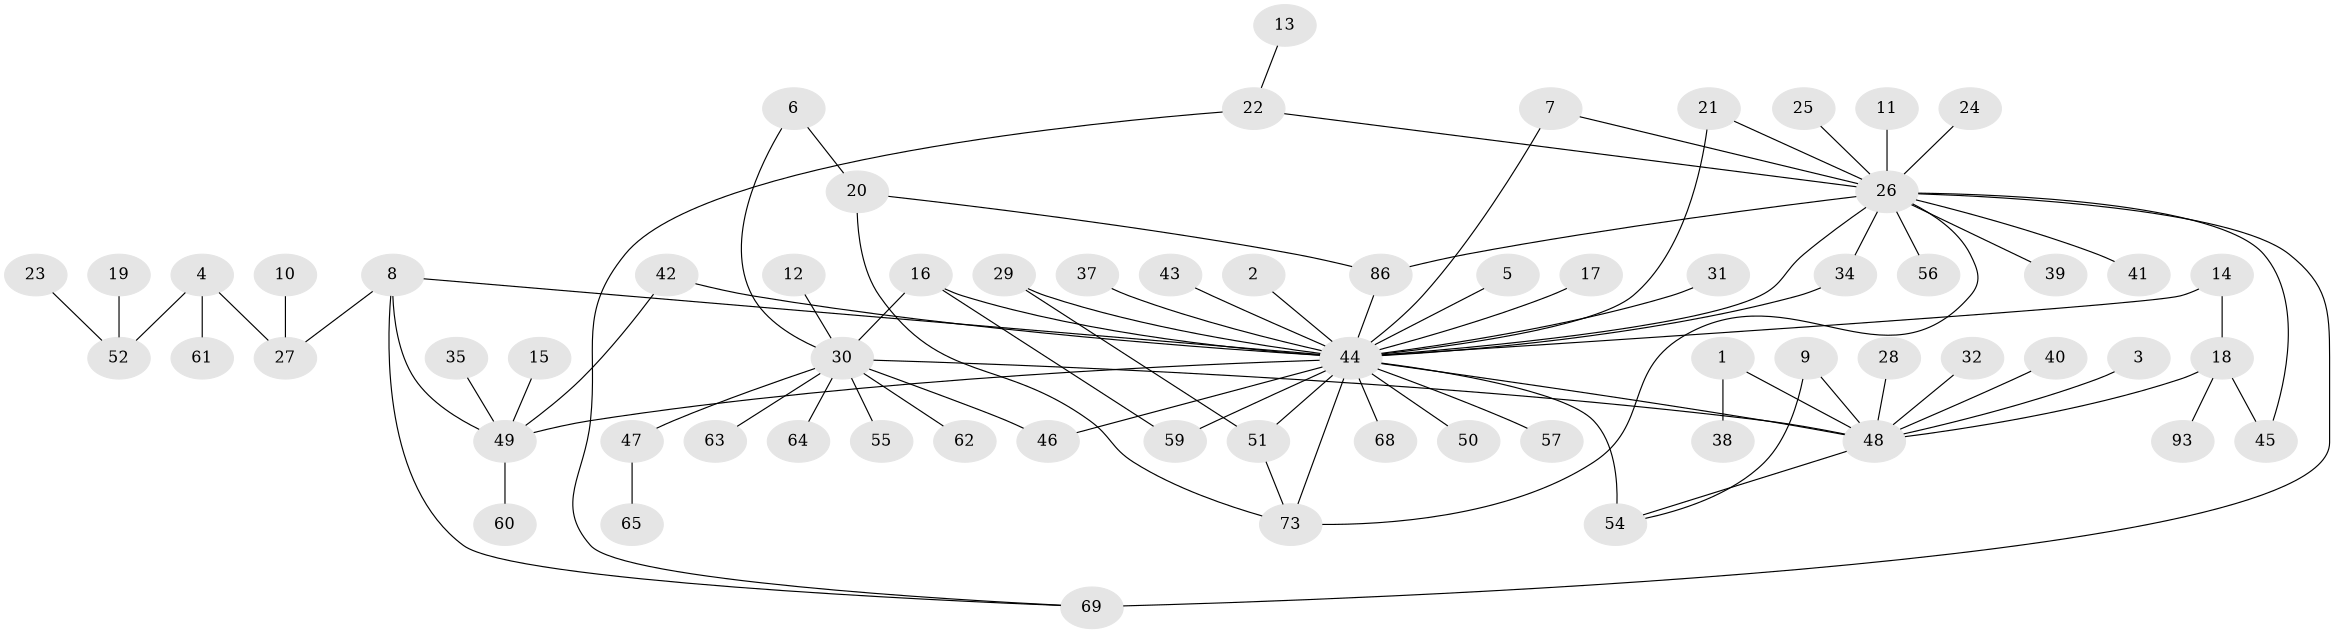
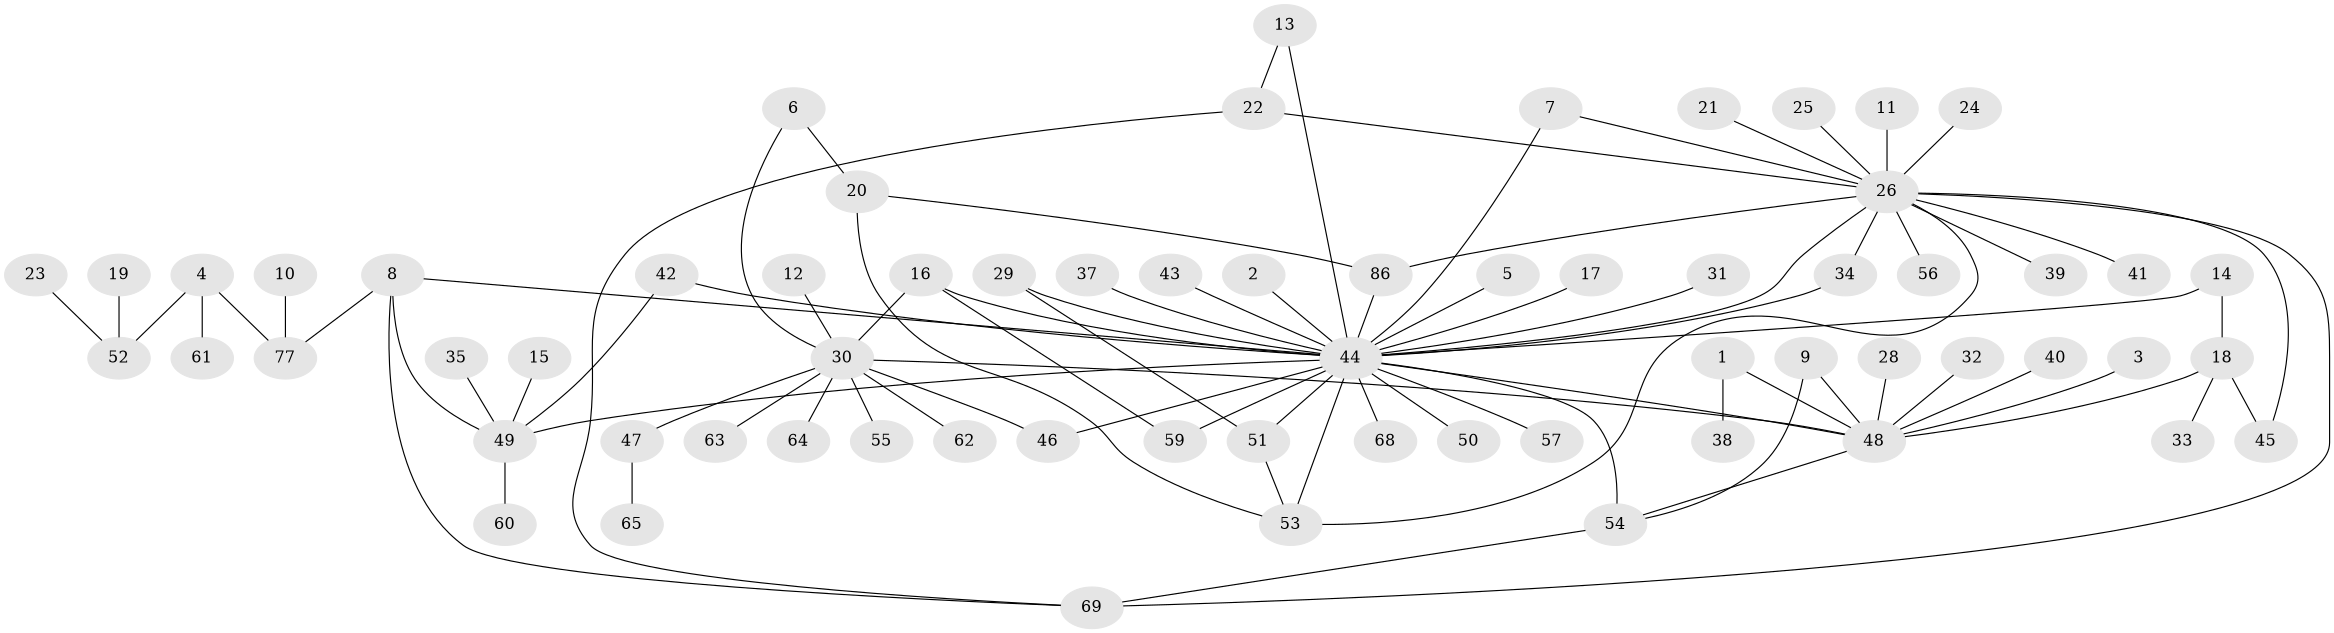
  graph {
    node [color=gray90 style=filled]
    edge [weight=1.0]
    1
    48
    38
    54
    2
    44
    49
    59
-   53 [label=73]
+   53
    51
    46
    50
    57
    n14 [label=68]
    3
    4
-   27
+   27 [label=77]
    52
    61
    5
    6
    20
    30
    n24 [label=86]
    47
    55
    62
    63
    64
    7
    26
    n32 [label=69]
    45
    34
    39
    41
    56
    8
    60
    9
    10
    11
    12
    13
    22
    14
    18
-   33 [label=93]
+   33
    15
    16
    17
    19
    21
    23
    24
    25
    28
    29
    65
    31
    32
    35
    37
    40
    42
    43
    1 -- 48
    1 -- 38
    48 -- 54
+   54 -- n32
    2 -- 44
    44 -- 48
    44 -- 54 [weight=2.0]
    44 -- 49
    44 -- 59 [weight=2.0]
    44 -- 53
    44 -- 51
    44 -- 46
    44 -- 50
    44 -- 57
    44 -- n14
    49 -- 60
    51 -- 53
    3 -- 48
    4 -- 27
    4 -- 52
    4 -- 61
    5 -- 44
    6 -- 20
    6 -- 30
    20 -- 53
    20 -- n24
    30 -- 48
    30 -- 46
    30 -- 47
    30 -- 55
    30 -- 62
    30 -- 63
    30 -- 64
    n24 -- 44
    47 -- 65
    7 -- 44
    7 -- 26
    26 -- 44
    26 -- 53
    26 -- n24
    26 -- n32
    26 -- 45
    26 -- 34
    26 -- 39
    26 -- 41
    26 -- 56
    34 -- 44
    8 -- 44 [weight=2.0]
    8 -- 49
    8 -- 27
    8 -- n32
    9 -- 48
    9 -- 54
    10 -- 27
    11 -- 26
    12 -- 30
-   21 -- 44
+   13 -- 44
    13 -- 22
    22 -- 26
    22 -- n32
    14 -- 44
    14 -- 18
    18 -- 48
    18 -- 45
    18 -- 33
    15 -- 49
    16 -- 44
    16 -- 59
    16 -- 30
    17 -- 44
    19 -- 52
    21 -- 26
    23 -- 52
    24 -- 26
    25 -- 26
    28 -- 48
    29 -- 44
    29 -- 51
    31 -- 44
    32 -- 48
    35 -- 49
    37 -- 44
    40 -- 48
    42 -- 44
    42 -- 49
    43 -- 44
  }
